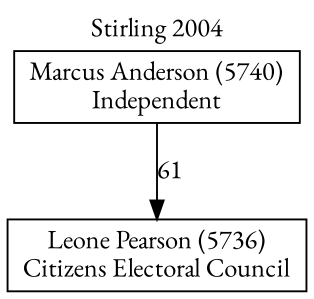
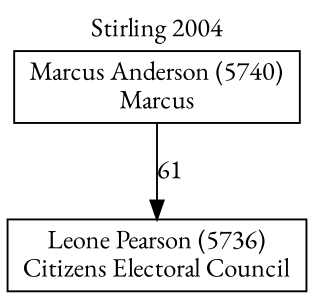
  digraph {
    label="Stirling 2004"
    labelloc=t
    mclimit=10
    fontname="EB Garamond"
    node [shape=box fontname="EB Garamond"]
    n1 [label="Leone Pearson (5736)\nCitizens Electoral Council"]
-   n2 [label="Marcus Anderson (5740)\nIndependent"]
+   n2 [label="Marcus Anderson (5740)\nMarcus"]
    n2 -> n1 [label=61 fontname="EB Garamond"]
  }
